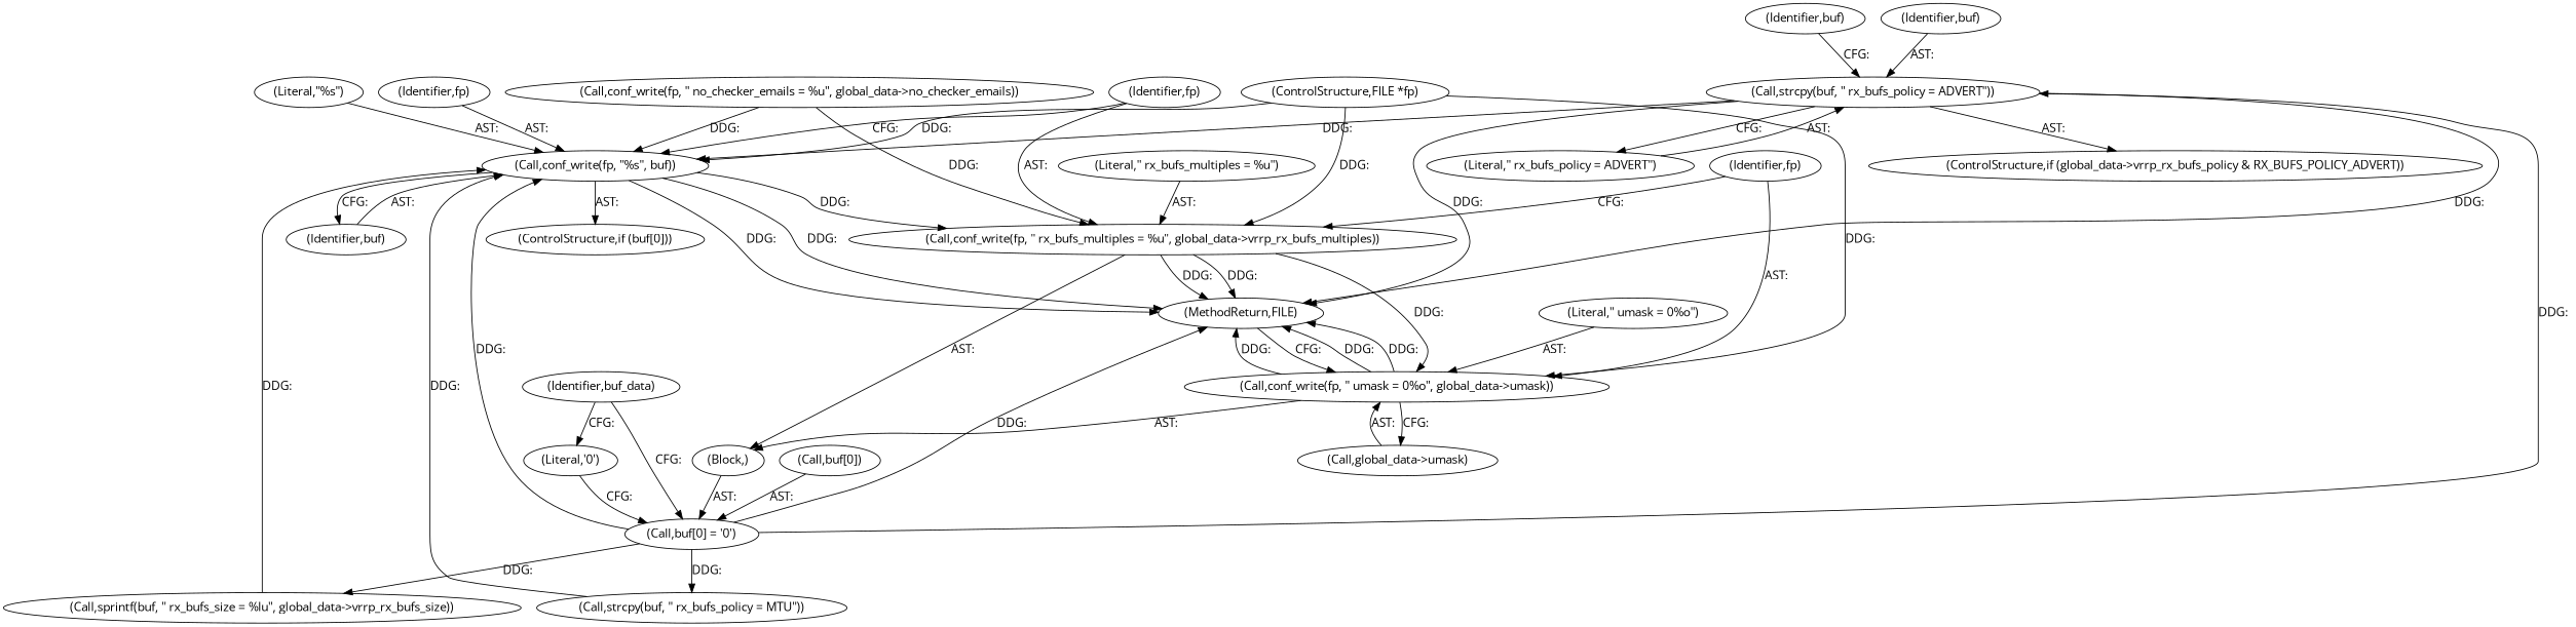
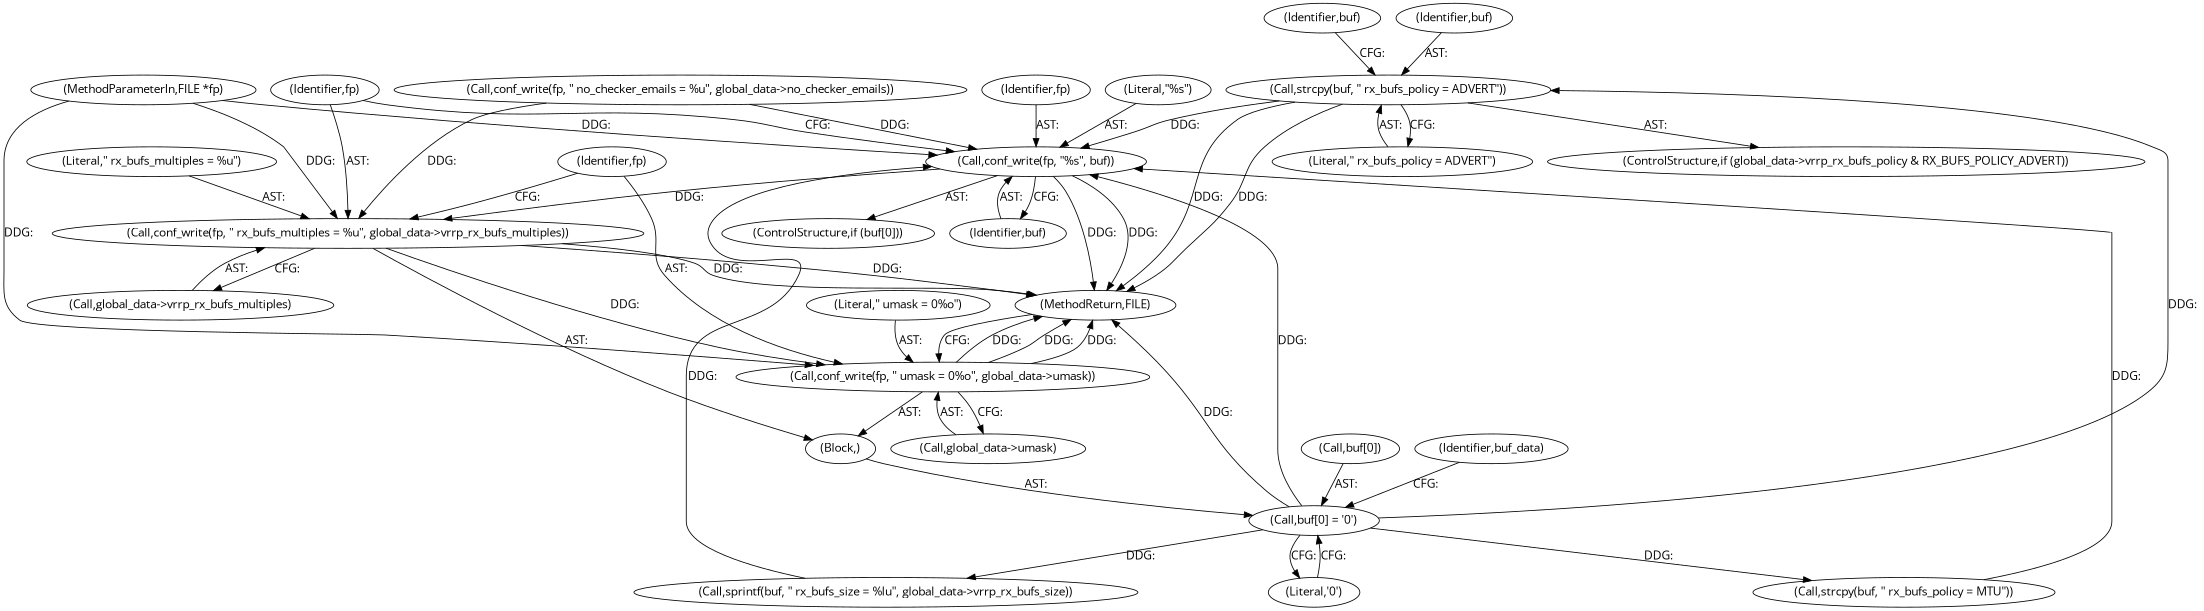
  digraph {
    fontname="Open Sans"
    node [fontname="Open Sans"]
    edge [fontname="Open Sans"]
    n1 [label="(Call,strcpy(buf, \" rx_bufs_policy = ADVERT\"))"]
    n2 [label="(Call,conf_write(fp, \"%s\", buf))"]
    n3 [label="(Literal,\" rx_bufs_policy = ADVERT\")"]
    n4 [label="(MethodReturn,FILE)"]
    n5 [label="(ControlStructure,if (global_data->vrrp_rx_bufs_policy & RX_BUFS_POLICY_ADVERT))"]
    n6 [label="(Call,conf_write(fp, \" rx_bufs_multiples = %u\", global_data->vrrp_rx_bufs_multiples))"]
    n7 [label="(ControlStructure,if (buf[0]))"]
    n8 [label="(Identifier,buf)"]
    n9 [label="(Call,conf_write(fp, \" umask = 0%o\", global_data->umask))"]
    n10 [label="(Call,buf[0] = '\0')"]
    n11 [label="(Literal,'\0')"]
    n12 [label="(Call,sprintf(buf, \" rx_bufs_size = %lu\", global_data->vrrp_rx_bufs_size))"]
    n13 [label="(Call,strcpy(buf, \" rx_bufs_policy = MTU\"))"]
    n14 [label="(Block,)"]
+   n15 [label="(Call,global_data->vrrp_rx_bufs_multiples)"]
    n16 [label="(Call,global_data->umask)"]
    n17 [label="(Identifier,buf)"]
    n18 [label="(Call,buf[0])"]
    n19 [label="(Literal,\"%s\")"]
    n20 [label="(Literal,\" rx_bufs_multiples = %u\")"]
    n21 [label="(Identifier,fp)"]
    n22 [label="(Identifier,buf_data)"]
-   n23 [label="(ControlStructure,FILE *fp)"]
+   n23 [label="(MethodParameterIn,FILE *fp)"]
    n24 [label="(Identifier,fp)"]
    n25 [label="(Literal,\" umask = 0%o\")"]
    n26 [label="(Call,conf_write(fp, \" no_checker_emails = %u\", global_data->no_checker_emails))"]
    n27 [label="(Identifier,fp)"]
    n28 [label="(Identifier,buf)"]
    n1 -> n2 [label="DDG: "]
    n1 -> n3 [label="CFG: "]
    n1 -> n4 [label="DDG: "]
    n1 -> n4 [label="DDG: "]
    n1 -> n5 [label="AST: "]
    n2 -> n4 [label="DDG: "]
    n2 -> n4 [label="DDG: "]
    n2 -> n6 [label="DDG: "]
    n2 -> n7 [label="AST: "]
    n2 -> n8 [label="CFG: "]
    n3 -> n1 [label="AST: "]
    n4 -> n9 [label="CFG: "]
    n6 -> n4 [label="DDG: "]
    n6 -> n4 [label="DDG: "]
    n6 -> n9 [label="DDG: "]
    n6 -> n14 [label="AST: "]
+   n6 -> n15 [label="CFG: "]
    n8 -> n2 [label="AST: "]
    n9 -> n4 [label="DDG: "]
    n9 -> n4 [label="DDG: "]
    n9 -> n4 [label="DDG: "]
    n9 -> n14 [label="AST: "]
    n9 -> n16 [label="CFG: "]
    n10 -> n1 [label="DDG: "]
    n10 -> n2 [label="DDG: "]
    n10 -> n4 [label="DDG: "]
-   n22 -> n11 [label="CFG: "]
+   n10 -> n11 [label="CFG: "]
    n10 -> n12 [label="DDG: "]
    n10 -> n13 [label="DDG: "]
    n11 -> n10 [label="CFG: "]
    n12 -> n2 [label="DDG: "]
    n13 -> n2 [label="DDG: "]
    n14 -> n10 [label="AST: "]
+   n15 -> n6 [label="AST: "]
    n16 -> n9 [label="AST: "]
    n17 -> n1 [label="CFG: "]
    n18 -> n10 [label="AST: "]
    n19 -> n2 [label="AST: "]
    n20 -> n6 [label="AST: "]
    n21 -> n2 [label="CFG: "]
    n21 -> n6 [label="AST: "]
    n22 -> n10 [label="CFG: "]
    n23 -> n2 [label="DDG: "]
    n23 -> n6 [label="DDG: "]
    n23 -> n9 [label="DDG: "]
    n24 -> n2 [label="AST: "]
    n25 -> n9 [label="AST: "]
    n26 -> n2 [label="DDG: "]
    n26 -> n6 [label="DDG: "]
    n27 -> n6 [label="CFG: "]
    n27 -> n9 [label="AST: "]
    n28 -> n1 [label="AST: "]
  }
